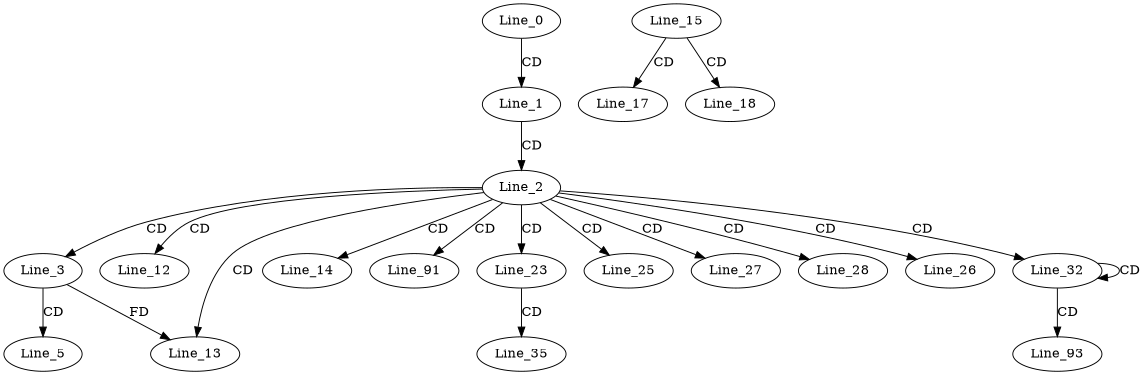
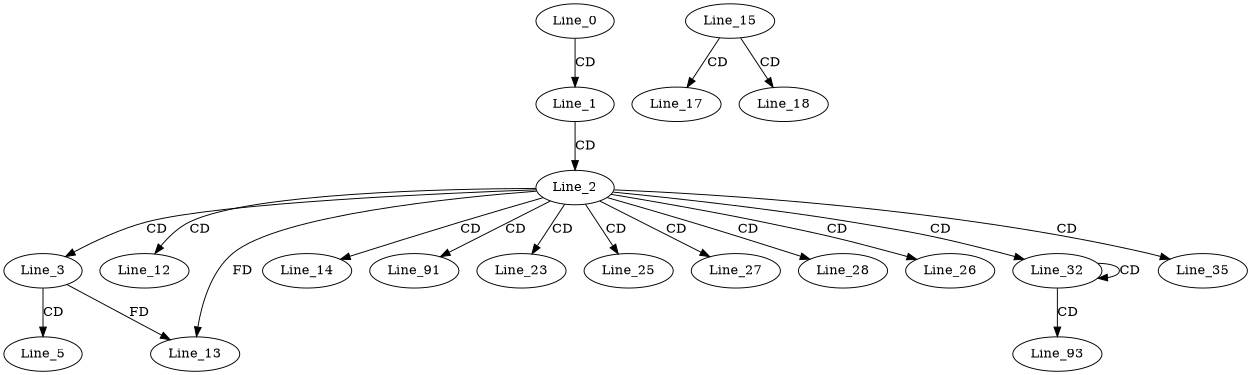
  digraph {
    Line_0
    Line_1
    Line_2
    Line_3
    Line_12
    Line_13
    Line_14
    n8 [label=Line_91]
    Line_23
    Line_25
    Line_27
    Line_28
    n13 [label=Line_26]
    Line_32
    Line_35
    Line_5
    n17 [label=Line_93]
    Line_15
    Line_17
    Line_18
    Line_0 -> Line_1 [label=CD]
    Line_1 -> Line_2 [label=CD]
    Line_2 -> Line_3 [label=CD]
    Line_2 -> Line_12 [label=CD]
-   Line_2 -> Line_13 [label=CD]
+   Line_2 -> Line_13 [label=FD]
    Line_2 -> Line_14 [label=CD]
    Line_2 -> n8 [label=CD]
    Line_2 -> Line_23 [label=CD]
    Line_2 -> Line_25 [label=CD]
    Line_2 -> Line_27 [label=CD]
    Line_2 -> Line_28 [label=CD]
    Line_2 -> n13 [label=CD]
    Line_2 -> Line_32 [label=CD]
-   Line_23 -> Line_35 [label=CD]
+   Line_2 -> Line_35 [label=CD]
    Line_3 -> Line_13 [label=FD]
    Line_3 -> Line_5 [label=CD]
    Line_32 -> Line_32 [label=CD]
    Line_32 -> n17 [label=CD]
    Line_15 -> Line_17 [label=CD]
    Line_15 -> Line_18 [label=CD]
  }
